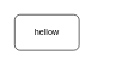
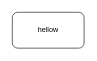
  <mxCell id="0" />
  <mxCell id="1" parent="0" />
- <mxCell id="2" value="hellow" style="rounded=1;whiteSpace=wrap;html=1;" vertex="1" parent="1"><mxGeometry x="20" y="20" width="90" height="50" as="geometry" /></mxCell>
+ <mxCell id="2" value="hellow" style="rounded=1;whiteSpace=wrap;html=1;" vertex="1" parent="1"><mxGeometry x="20" y="20" width="120" height="60" as="geometry" /></mxCell>
